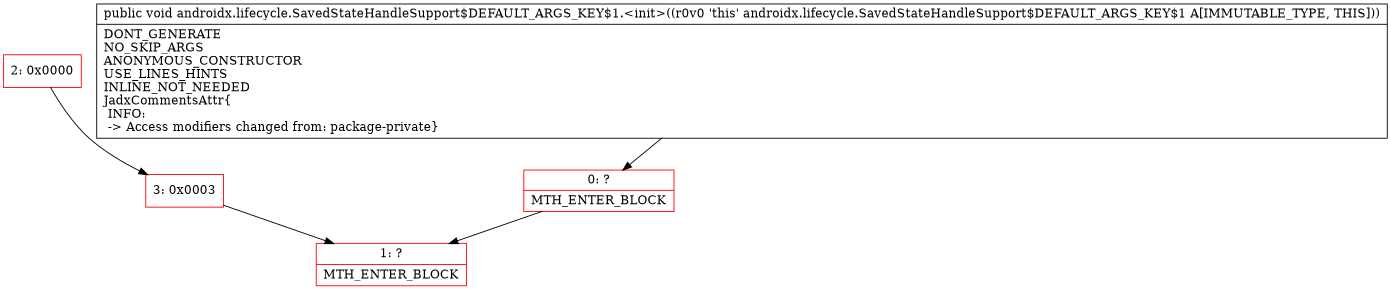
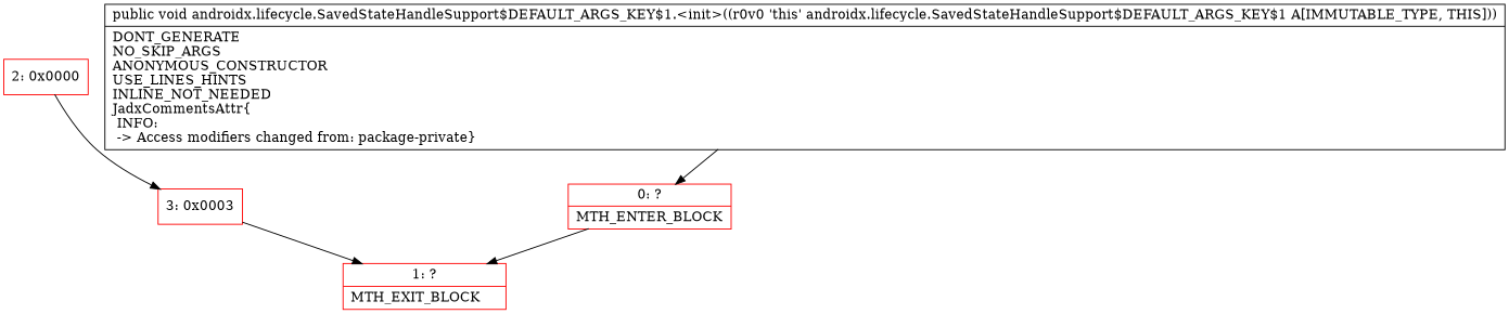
  digraph {
    node [color=red shape=record]
    n1 [label="{0\:\ ?|MTH_ENTER_BLOCK\l}"]
-   n2 [label="{1\:\ ?|MTH_ENTER_BLOCK\l}"]
+   n2 [label="{1\:\ ?|MTH_EXIT_BLOCK\l}"]
    n3 [label="{2\:\ 0x0000}"]
    n4 [label="{3\:\ 0x0003}"]
    n5 [label="{public void androidx.lifecycle.SavedStateHandleSupport$DEFAULT_ARGS_KEY$1.\<init\>((r0v0 'this' androidx.lifecycle.SavedStateHandleSupport$DEFAULT_ARGS_KEY$1 A[IMMUTABLE_TYPE, THIS]))  | DONT_GENERATE\lNO_SKIP_ARGS\lANONYMOUS_CONSTRUCTOR\lUSE_LINES_HINTS\lINLINE_NOT_NEEDED\lJadxCommentsAttr\{\l INFO: \l \-\> Access modifiers changed from: package\-private\}\l}" color=""]
    subgraph cluster_1 {
      label="R(0)"
    }
    n1 -> n2
    n3 -> n4
    n4 -> n2
    n5 -> n1
  }
